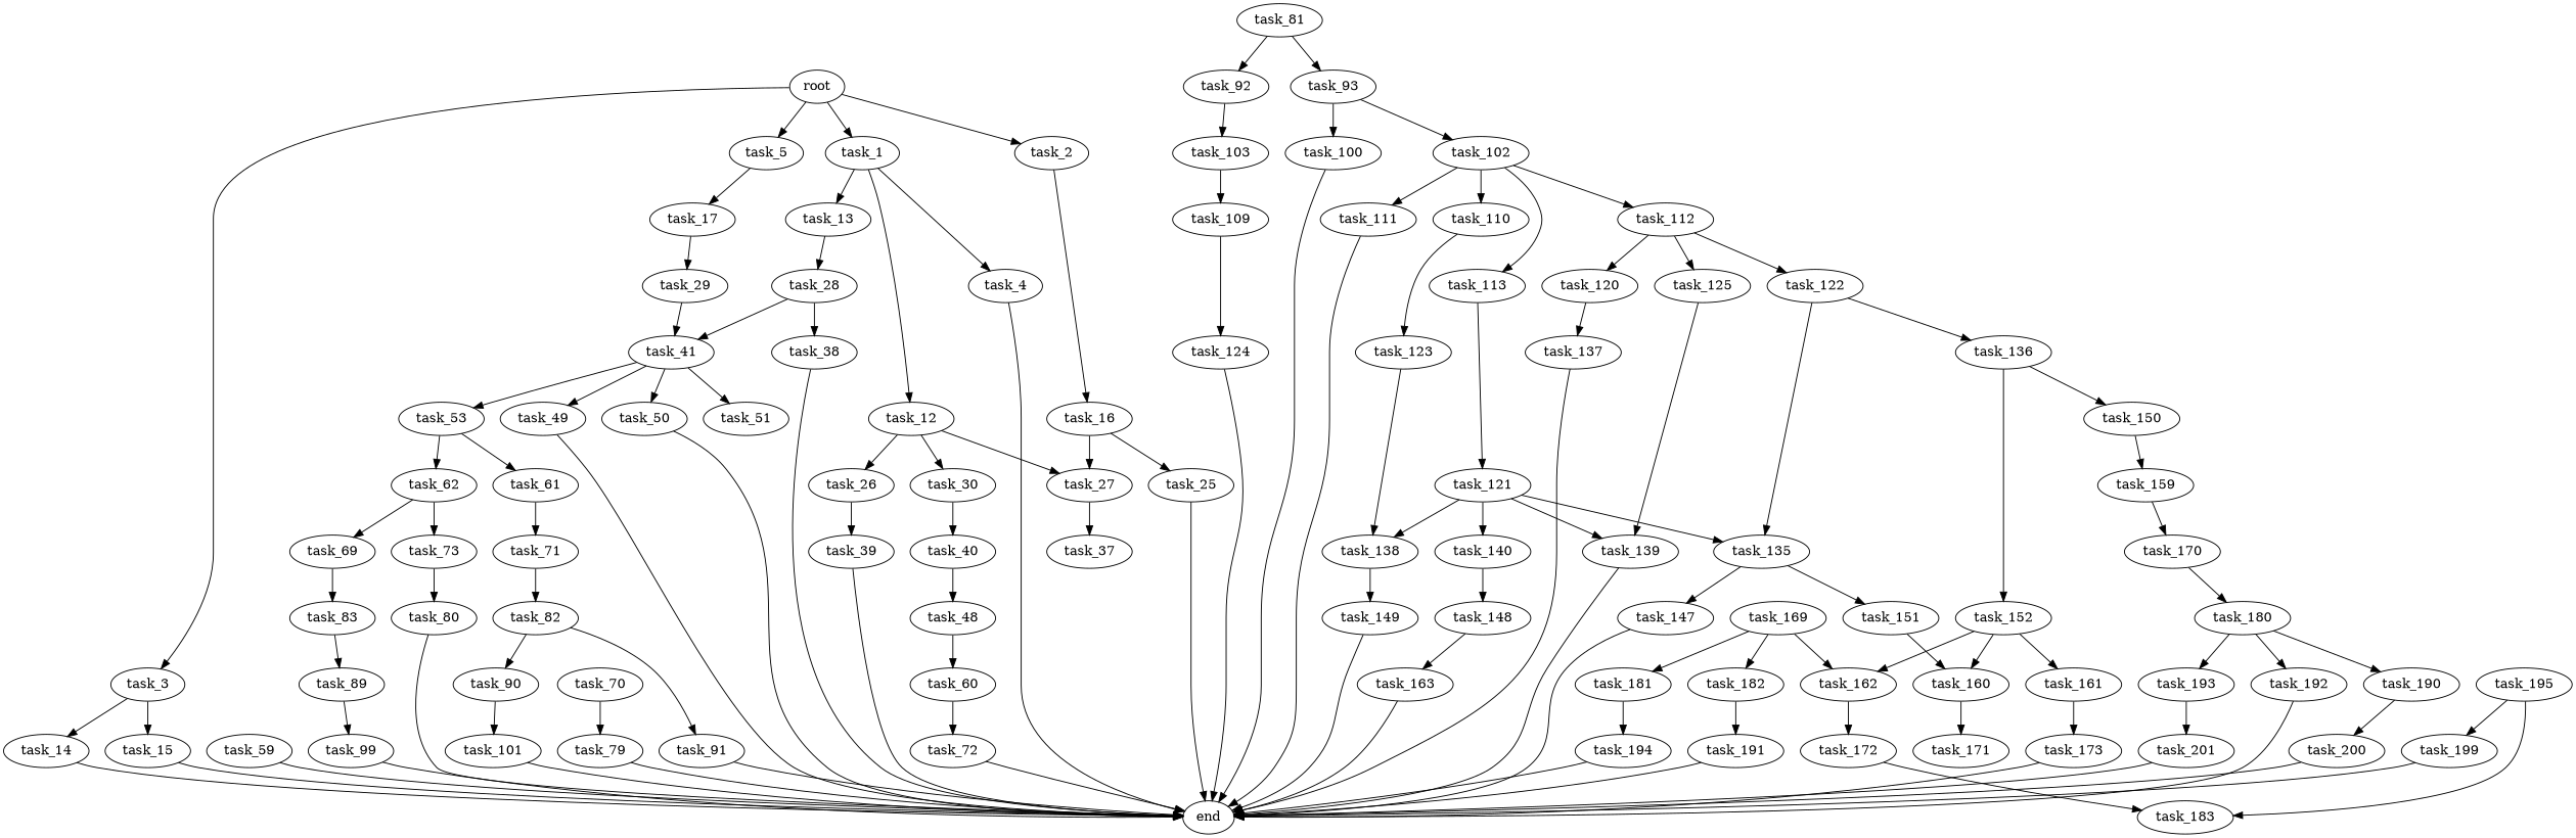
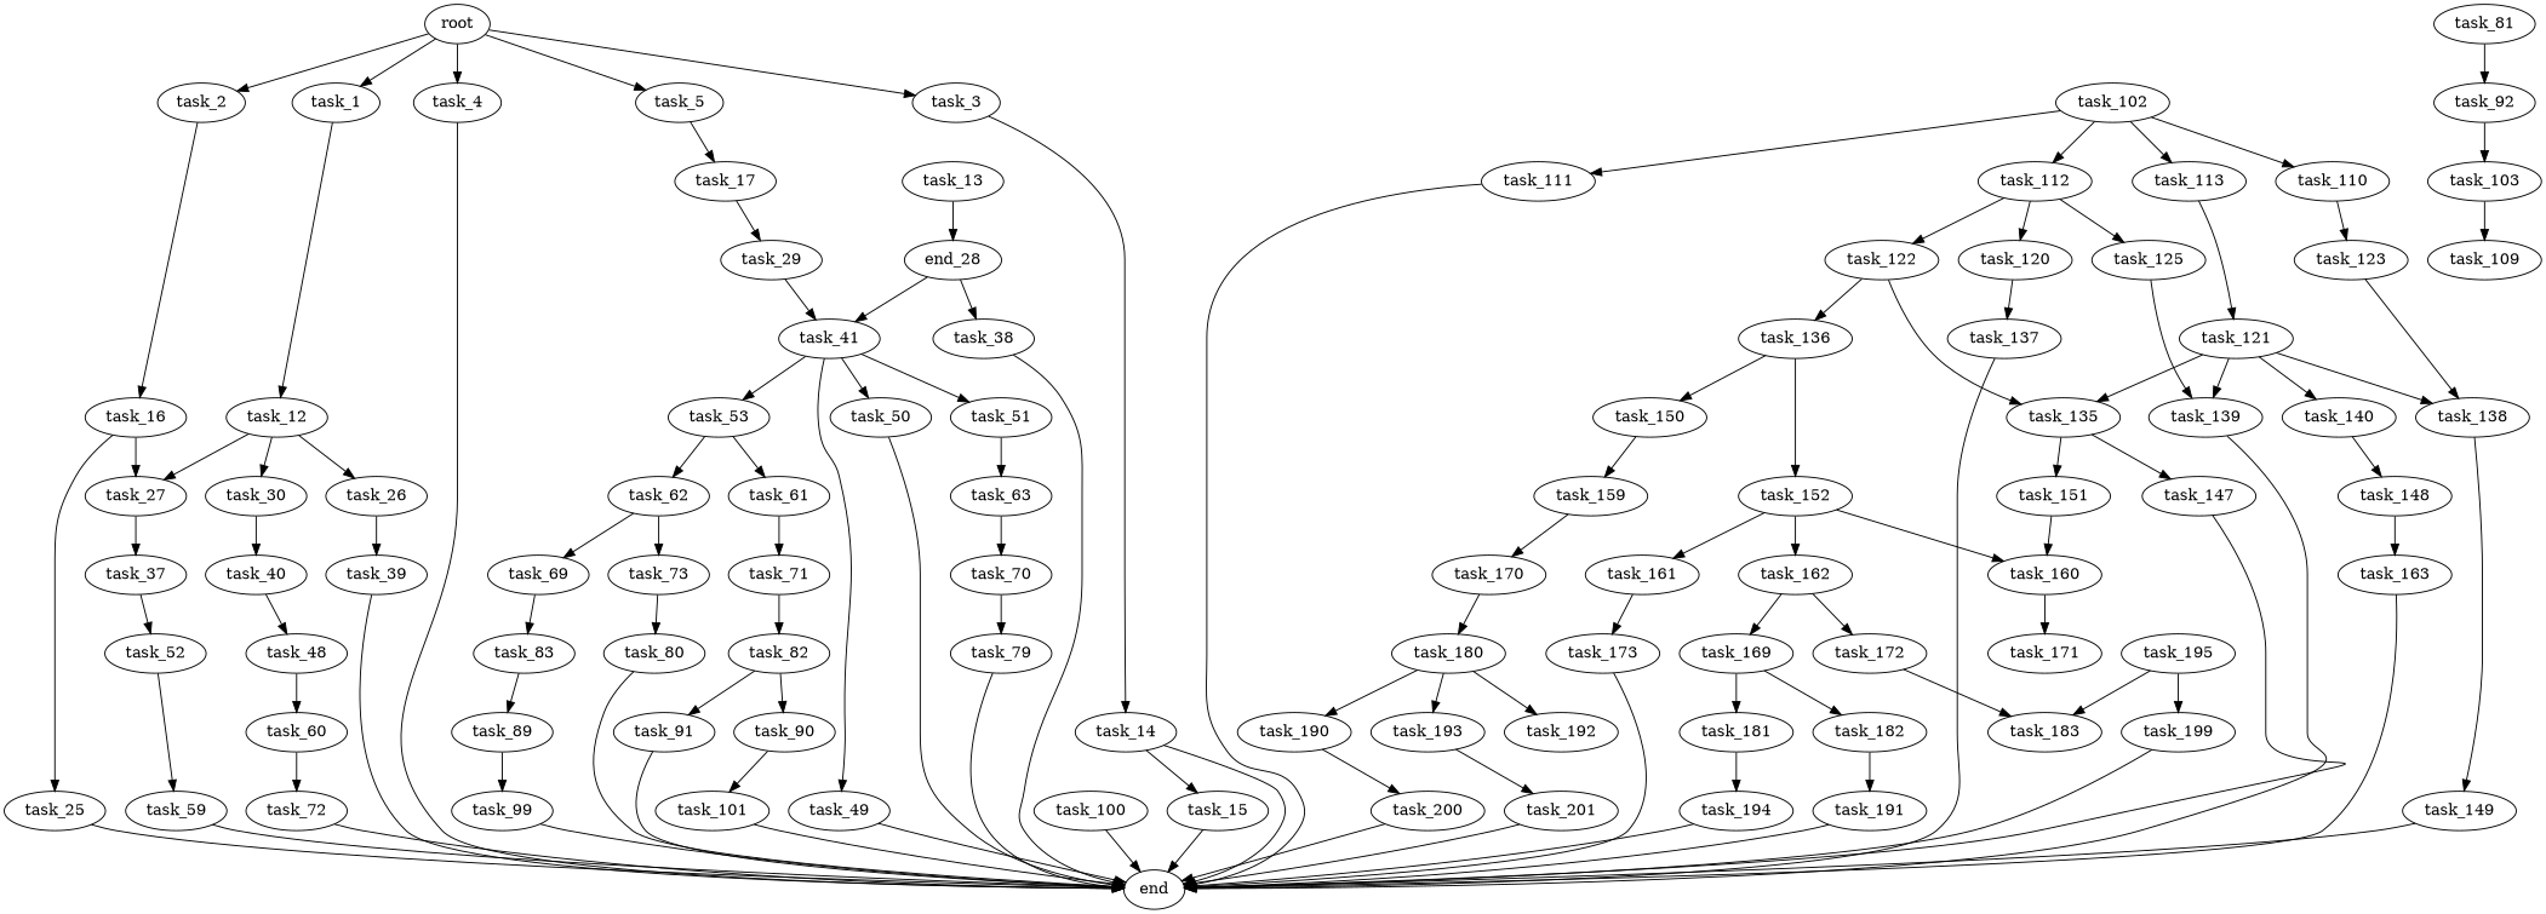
  digraph {
    root
    task_1
    task_2
    task_3
    task_4
    task_5
    task_12
    task_13
    task_16
    task_14
    task_15
    end
    task_17
    task_26
    task_27
    task_30
-   task_28
+   task_28 [label=end_28]
    task_25
    task_29
    task_39
    task_37
    task_40
    task_38
    task_41
+   task_52
    task_48
    task_49
    task_50
    task_51
    task_53
    task_59
+   task_63
    task_61
    task_62
    task_60
    task_72
    task_70
    task_71
    task_69
    task_73
    task_79
    task_82
    task_83
    task_80
    task_90
    task_91
    task_81
    task_92
-   task_93
    task_89
    task_103
    task_100
    task_102
    task_99
    task_101
    task_109
    task_110
    task_111
    task_112
    task_113
-   task_124
    task_123
    task_120
    task_122
    task_125
    task_121
    task_138
    task_137
    task_135
    task_136
    task_139
    task_140
    task_149
    task_147
    task_151
    task_150
    task_152
    task_148
    task_160
    task_163
    task_159
    task_161
    task_162
    task_171
    task_170
    task_173
    task_169
    task_172
    task_180
    task_181
    task_182
    task_183
    task_190
    task_192
    task_193
    task_194
    task_191
    task_200
    task_201
    task_195
    task_199
    root -> task_1
    root -> task_2
    root -> task_3
-   task_1 -> task_4
+   root -> task_4
    root -> task_5
    task_1 -> task_12
-   task_1 -> task_13
    task_2 -> task_16
    task_3 -> task_14
-   task_3 -> task_15
+   task_14 -> task_15
    task_4 -> end
    task_5 -> task_17
    task_12 -> task_26
    task_12 -> task_27
    task_12 -> task_30
    task_13 -> task_28
    task_16 -> task_27
    task_16 -> task_25
    task_14 -> end
    task_15 -> end
    task_17 -> task_29
    task_26 -> task_39
    task_27 -> task_37
    task_30 -> task_40
    task_28 -> task_38
    task_28 -> task_41
    task_25 -> end
    task_29 -> task_41
    task_39 -> end
+   task_37 -> task_52
    task_40 -> task_48
    task_38 -> end
    task_41 -> task_49
    task_41 -> task_50
    task_41 -> task_51
    task_41 -> task_53
+   task_52 -> task_59
    task_48 -> task_60
    task_49 -> end
    task_50 -> end
+   task_51 -> task_63
    task_53 -> task_61
    task_53 -> task_62
    task_59 -> end
+   task_63 -> task_70
    task_61 -> task_71
    task_62 -> task_69
    task_62 -> task_73
    task_60 -> task_72
    task_72 -> end
    task_70 -> task_79
    task_71 -> task_82
    task_69 -> task_83
    task_73 -> task_80
    task_79 -> end
    task_82 -> task_90
    task_82 -> task_91
    task_83 -> task_89
    task_80 -> end
    task_90 -> task_101
    task_91 -> end
    task_81 -> task_92
-   task_81 -> task_93
    task_92 -> task_103
-   task_93 -> task_100
-   task_93 -> task_102
    task_89 -> task_99
    task_103 -> task_109
    task_100 -> end
    task_102 -> task_110
    task_102 -> task_111
    task_102 -> task_112
    task_102 -> task_113
    task_99 -> end
    task_101 -> end
-   task_109 -> task_124
    task_110 -> task_123
    task_111 -> end
    task_112 -> task_120
    task_112 -> task_122
    task_112 -> task_125
    task_113 -> task_121
-   task_124 -> end
    task_123 -> task_138
    task_120 -> task_137
    task_122 -> task_135
    task_122 -> task_136
    task_125 -> task_139
    task_121 -> task_138
    task_121 -> task_135
    task_121 -> task_139
    task_121 -> task_140
    task_138 -> task_149
    task_137 -> end
    task_135 -> task_147
    task_135 -> task_151
    task_136 -> task_150
    task_136 -> task_152
    task_139 -> end
    task_140 -> task_148
    task_149 -> end
    task_147 -> end
    task_151 -> task_160
    task_150 -> task_159
    task_152 -> task_160
    task_152 -> task_161
    task_152 -> task_162
    task_148 -> task_163
    task_160 -> task_171
    task_163 -> end
    task_159 -> task_170
    task_161 -> task_173
-   task_169 -> task_162
+   task_162 -> task_169
    task_162 -> task_172
    task_170 -> task_180
    task_173 -> end
    task_169 -> task_181
    task_169 -> task_182
    task_172 -> task_183
    task_180 -> task_190
    task_180 -> task_192
    task_180 -> task_193
    task_181 -> task_194
    task_182 -> task_191
    task_190 -> task_200
-   task_192 -> end
    task_193 -> task_201
    task_194 -> end
    task_191 -> end
    task_200 -> end
    task_201 -> end
    task_195 -> task_183
    task_195 -> task_199
    task_199 -> end
  }
